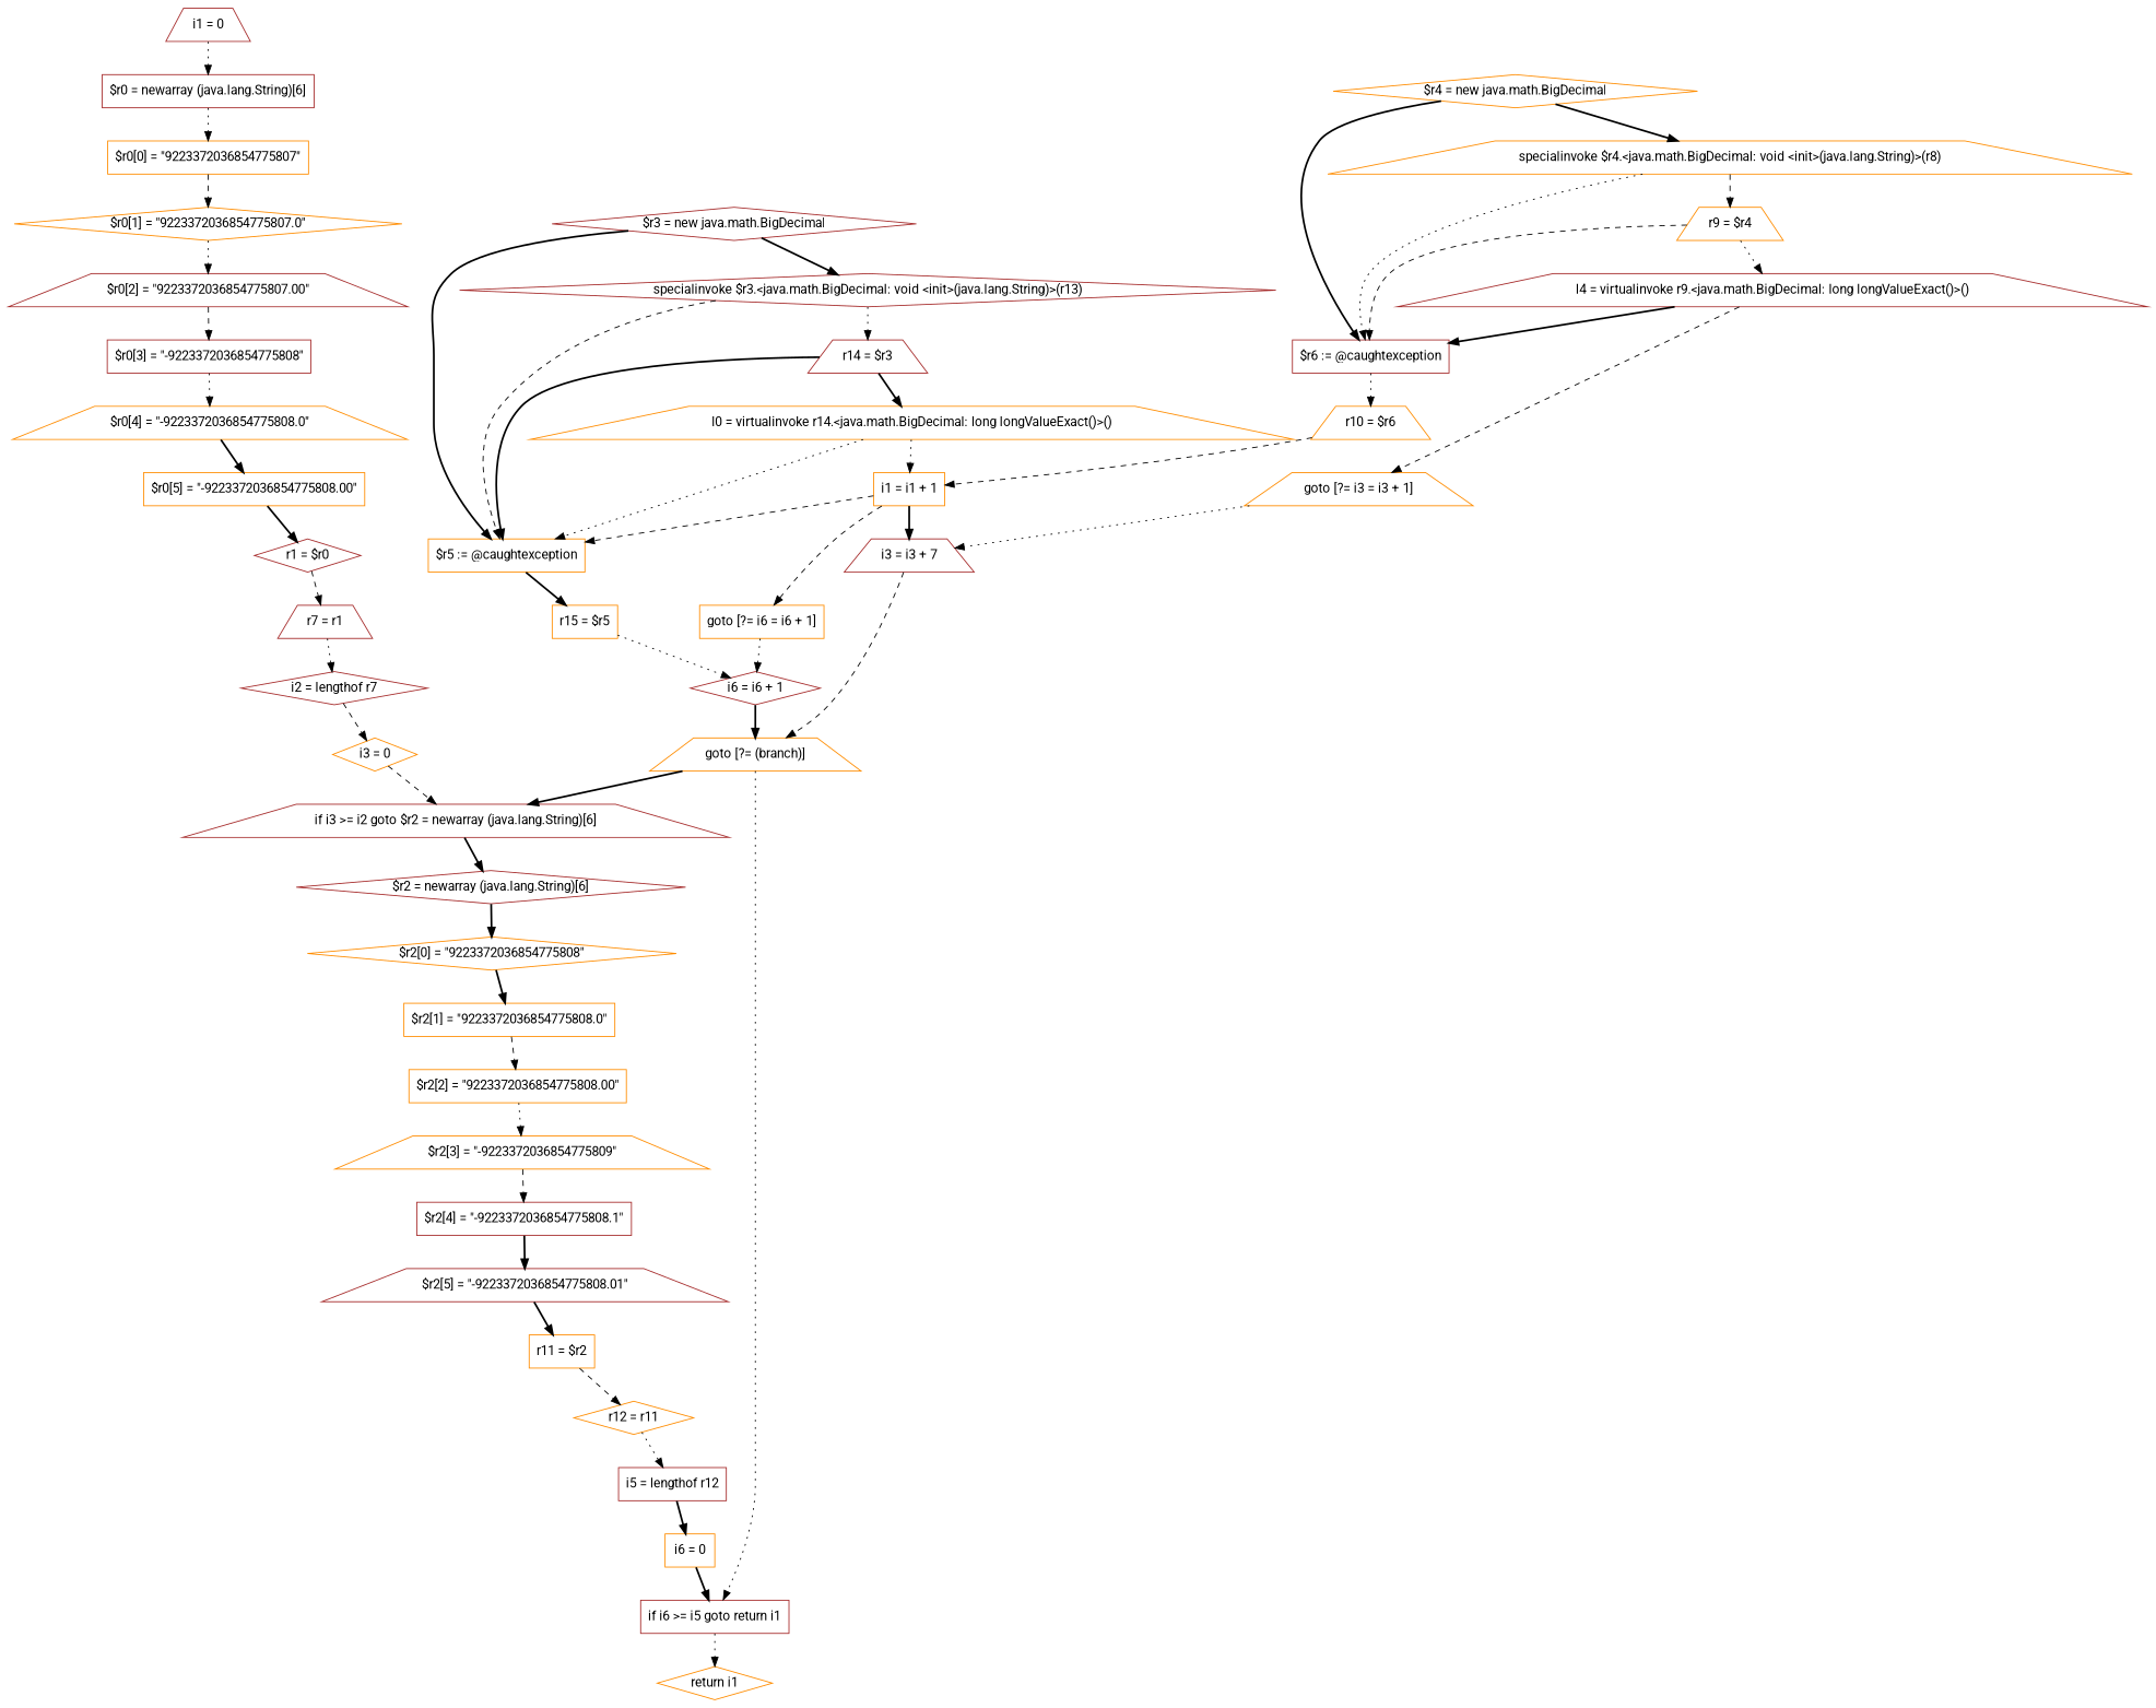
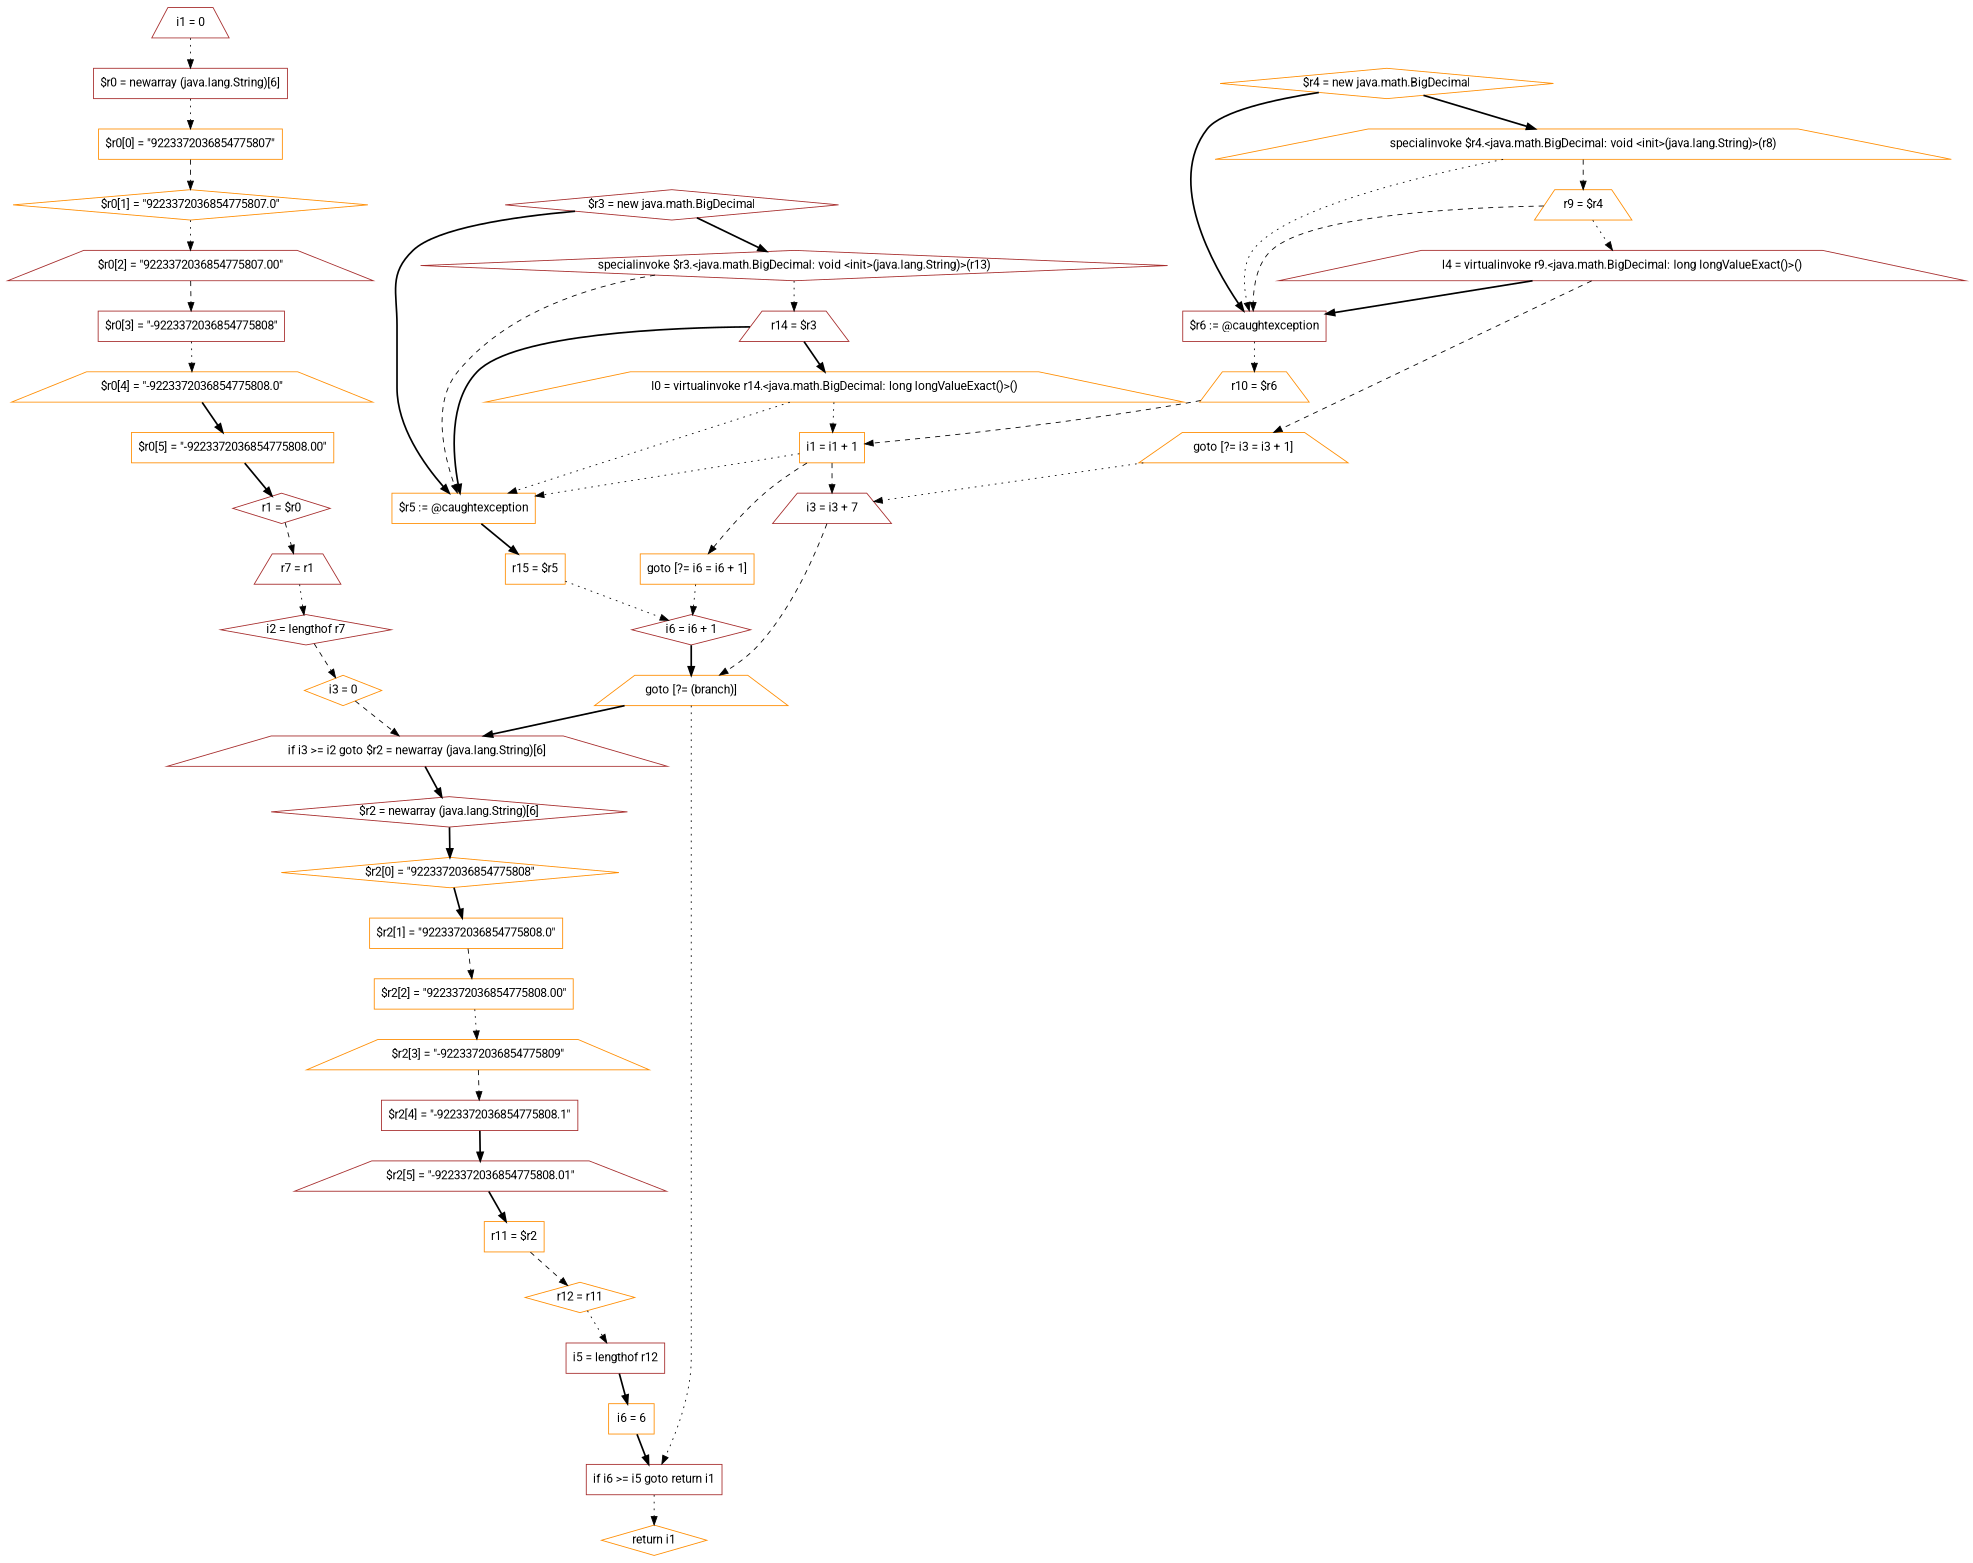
  digraph {
    fontname=Roboto
    node [color=darkorange fontname=Roboto shape=trapezium]
    edge [fontname=Roboto style=bold]
    "i1 = 0" [color=brown]
    "$r0 = newarray (java.lang.String)[6]" [color=brown shape=box]
    "$r0[0] = \"9223372036854775807\"" [shape=box]
    "$r0[1] = \"9223372036854775807.0\"" [shape=diamond]
    "$r0[2] = \"9223372036854775807.00\"" [color=brown]
    "$r0[3] = \"-9223372036854775808\"" [color=brown shape=box]
    "$r0[4] = \"-9223372036854775808.0\""
    "$r0[5] = \"-9223372036854775808.00\"" [shape=box]
    "r1 = $r0" [color=brown shape=diamond]
    "r7 = r1" [color=brown]
    "i2 = lengthof r7" [color=brown shape=diamond]
    "i3 = 0" [shape=diamond]
    "if i3 >= i2 goto $r2 = newarray (java.lang.String)[6]" [color=brown]
    "$r2 = newarray (java.lang.String)[6]" [color=brown shape=diamond]
    "$r2[0] = \"9223372036854775808\"" [shape=diamond]
    "$r4 = new java.math.BigDecimal" [shape=diamond]
    "$r6 := @caughtexception" [color=brown shape=box]
    "specialinvoke $r4.<java.math.BigDecimal: void <init>(java.lang.String)>(r8)"
    "r10 = $r6"
    "r9 = $r4"
    "l4 = virtualinvoke r9.<java.math.BigDecimal: long longValueExact()>()" [color=brown]
    "goto [?= i3 = i3 + 1]"
    n23 [color=brown label="i3 = i3 + 7"]
    "goto [?= (branch)]"
    "i1 = i1 + 1" [shape=box]
    "goto [?= i6 = i6 + 1]" [shape=box]
    "$r5 := @caughtexception" [shape=box]
    "i6 = i6 + 1" [color=brown shape=diamond]
    "r15 = $r5" [shape=box]
    "if i6 >= i5 goto return i1" [color=brown shape=box]
    "return i1" [shape=diamond]
    "$r2[1] = \"9223372036854775808.0\"" [shape=box]
    "$r2[2] = \"9223372036854775808.00\"" [shape=box]
    "$r2[3] = \"-9223372036854775809\""
    "$r2[4] = \"-9223372036854775808.1\"" [color=brown shape=box]
    "$r2[5] = \"-9223372036854775808.01\"" [color=brown]
    "r11 = $r2" [shape=box]
    "r12 = r11" [shape=diamond]
    "i5 = lengthof r12" [color=brown shape=box]
-   "i6 = 0" [shape=box]
+   "i6 = 0" [shape=box label="i6 = 6"]
    "$r3 = new java.math.BigDecimal" [color=brown shape=diamond]
    "specialinvoke $r3.<java.math.BigDecimal: void <init>(java.lang.String)>(r13)" [color=brown shape=diamond]
    "r14 = $r3" [color=brown]
    "l0 = virtualinvoke r14.<java.math.BigDecimal: long longValueExact()>()"
    "i1 = 0" -> "$r0 = newarray (java.lang.String)[6]" [style=dotted]
    "$r0 = newarray (java.lang.String)[6]" -> "$r0[0] = \"9223372036854775807\"" [style=dotted]
    "$r0[0] = \"9223372036854775807\"" -> "$r0[1] = \"9223372036854775807.0\"" [style=dashed]
    "$r0[1] = \"9223372036854775807.0\"" -> "$r0[2] = \"9223372036854775807.00\"" [style=dotted]
    "$r0[2] = \"9223372036854775807.00\"" -> "$r0[3] = \"-9223372036854775808\"" [style=dashed]
    "$r0[3] = \"-9223372036854775808\"" -> "$r0[4] = \"-9223372036854775808.0\"" [style=dotted]
    "$r0[4] = \"-9223372036854775808.0\"" -> "$r0[5] = \"-9223372036854775808.00\""
    "$r0[5] = \"-9223372036854775808.00\"" -> "r1 = $r0"
    "r1 = $r0" -> "r7 = r1" [style=dashed]
    "r7 = r1" -> "i2 = lengthof r7" [style=dotted]
    "i2 = lengthof r7" -> "i3 = 0" [style=dashed]
    "i3 = 0" -> "if i3 >= i2 goto $r2 = newarray (java.lang.String)[6]" [style=dashed]
    "if i3 >= i2 goto $r2 = newarray (java.lang.String)[6]" -> "$r2 = newarray (java.lang.String)[6]"
    "$r2 = newarray (java.lang.String)[6]" -> "$r2[0] = \"9223372036854775808\""
    "$r2[0] = \"9223372036854775808\"" -> "$r2[1] = \"9223372036854775808.0\""
    "$r4 = new java.math.BigDecimal" -> "$r6 := @caughtexception"
    "$r4 = new java.math.BigDecimal" -> "specialinvoke $r4.<java.math.BigDecimal: void <init>(java.lang.String)>(r8)"
    "$r6 := @caughtexception" -> "r10 = $r6" [style=dotted]
    "specialinvoke $r4.<java.math.BigDecimal: void <init>(java.lang.String)>(r8)" -> "$r6 := @caughtexception" [style=dotted]
    "specialinvoke $r4.<java.math.BigDecimal: void <init>(java.lang.String)>(r8)" -> "r9 = $r4" [style=dashed]
    "r10 = $r6" -> "i1 = i1 + 1" [style=dashed]
    "r9 = $r4" -> "$r6 := @caughtexception" [style=dashed]
    "r9 = $r4" -> "l4 = virtualinvoke r9.<java.math.BigDecimal: long longValueExact()>()" [style=dotted]
    "l4 = virtualinvoke r9.<java.math.BigDecimal: long longValueExact()>()" -> "$r6 := @caughtexception"
    "l4 = virtualinvoke r9.<java.math.BigDecimal: long longValueExact()>()" -> "goto [?= i3 = i3 + 1]" [style=dashed]
    "goto [?= i3 = i3 + 1]" -> n23 [style=dotted]
    n23 -> "goto [?= (branch)]" [style=dashed]
    "goto [?= (branch)]" -> "if i3 >= i2 goto $r2 = newarray (java.lang.String)[6]"
    "goto [?= (branch)]" -> "if i6 >= i5 goto return i1" [style=dotted]
-   "i1 = i1 + 1" -> n23
+   "i1 = i1 + 1" -> n23 [style=dashed]
    "i1 = i1 + 1" -> "goto [?= i6 = i6 + 1]" [style=dashed]
-   "i1 = i1 + 1" -> "$r5 := @caughtexception" [style=dashed]
+   "i1 = i1 + 1" -> "$r5 := @caughtexception" [style=dotted]
    "goto [?= i6 = i6 + 1]" -> "i6 = i6 + 1" [style=dotted]
    "$r5 := @caughtexception" -> "r15 = $r5"
    "i6 = i6 + 1" -> "goto [?= (branch)]"
    "r15 = $r5" -> "i6 = i6 + 1" [style=dotted]
    "if i6 >= i5 goto return i1" -> "return i1" [style=dotted]
    "$r2[1] = \"9223372036854775808.0\"" -> "$r2[2] = \"9223372036854775808.00\"" [style=dashed]
    "$r2[2] = \"9223372036854775808.00\"" -> "$r2[3] = \"-9223372036854775809\"" [style=dotted]
    "$r2[3] = \"-9223372036854775809\"" -> "$r2[4] = \"-9223372036854775808.1\"" [style=dashed]
    "$r2[4] = \"-9223372036854775808.1\"" -> "$r2[5] = \"-9223372036854775808.01\""
    "$r2[5] = \"-9223372036854775808.01\"" -> "r11 = $r2"
    "r11 = $r2" -> "r12 = r11" [style=dashed]
    "r12 = r11" -> "i5 = lengthof r12" [style=dotted]
    "i5 = lengthof r12" -> "i6 = 0"
    "i6 = 0" -> "if i6 >= i5 goto return i1"
    "$r3 = new java.math.BigDecimal" -> "$r5 := @caughtexception"
    "$r3 = new java.math.BigDecimal" -> "specialinvoke $r3.<java.math.BigDecimal: void <init>(java.lang.String)>(r13)"
    "specialinvoke $r3.<java.math.BigDecimal: void <init>(java.lang.String)>(r13)" -> "$r5 := @caughtexception" [style=dashed]
    "specialinvoke $r3.<java.math.BigDecimal: void <init>(java.lang.String)>(r13)" -> "r14 = $r3" [style=dotted]
    "r14 = $r3" -> "$r5 := @caughtexception"
    "r14 = $r3" -> "l0 = virtualinvoke r14.<java.math.BigDecimal: long longValueExact()>()"
    "l0 = virtualinvoke r14.<java.math.BigDecimal: long longValueExact()>()" -> "i1 = i1 + 1" [style=dotted]
    "l0 = virtualinvoke r14.<java.math.BigDecimal: long longValueExact()>()" -> "$r5 := @caughtexception" [style=dotted]
  }
